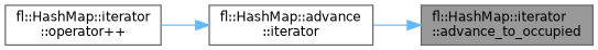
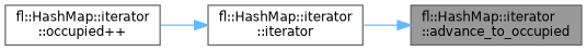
  digraph {
    rankdir=RL
    node [color=grey40 fillcolor=white fontname=Helvetica fontsize=10 shape=box style=filled]
    edge [color=steelblue1 dir=back fontname=Helvetica fontsize=10 labelfontname=Helvetica labelfontsize=10 style=solid]
    n1 [color=gray40 fillcolor=grey60 fontcolor=black height=0.2 label="fl::HashMap::iterator\l::advance_to_occupied" width=0.4]
-   n2 [height=0.2 label="fl::HashMap::advance\l::iterator" width=0.4]
-   n3 [height=0.2 label="fl::HashMap::iterator\l::operator++" width=0.4]
+   n2 [height=0.2 label="fl::HashMap::iterator\l::iterator" width=0.4]
+   n3 [height=0.2 label="fl::HashMap::iterator\l::occupied++" width=0.4]
    n1 -> n2
    n2 -> n3
  }
